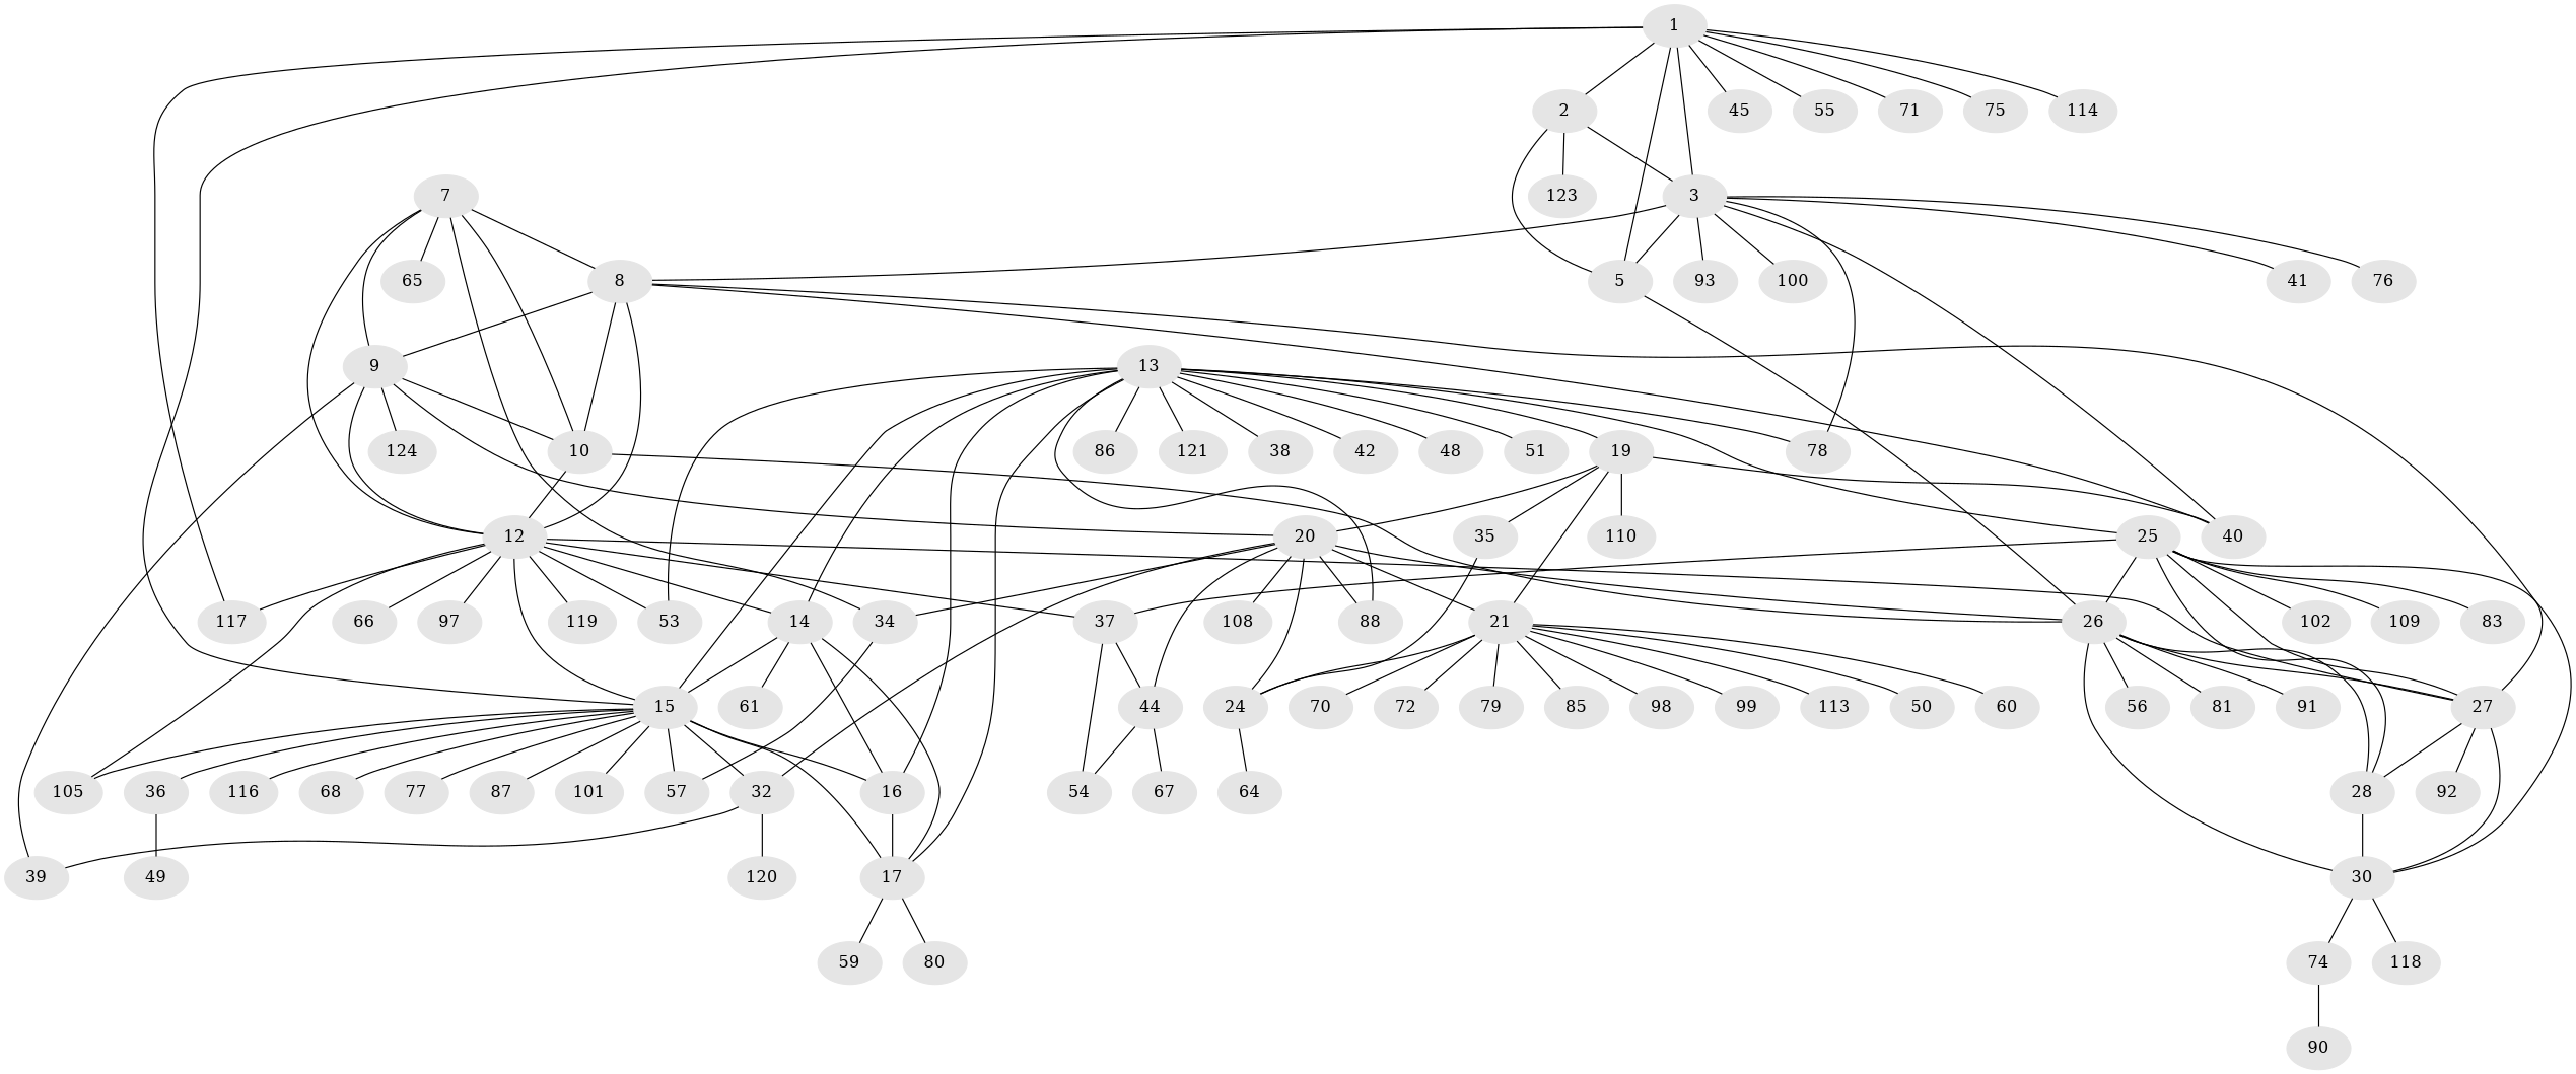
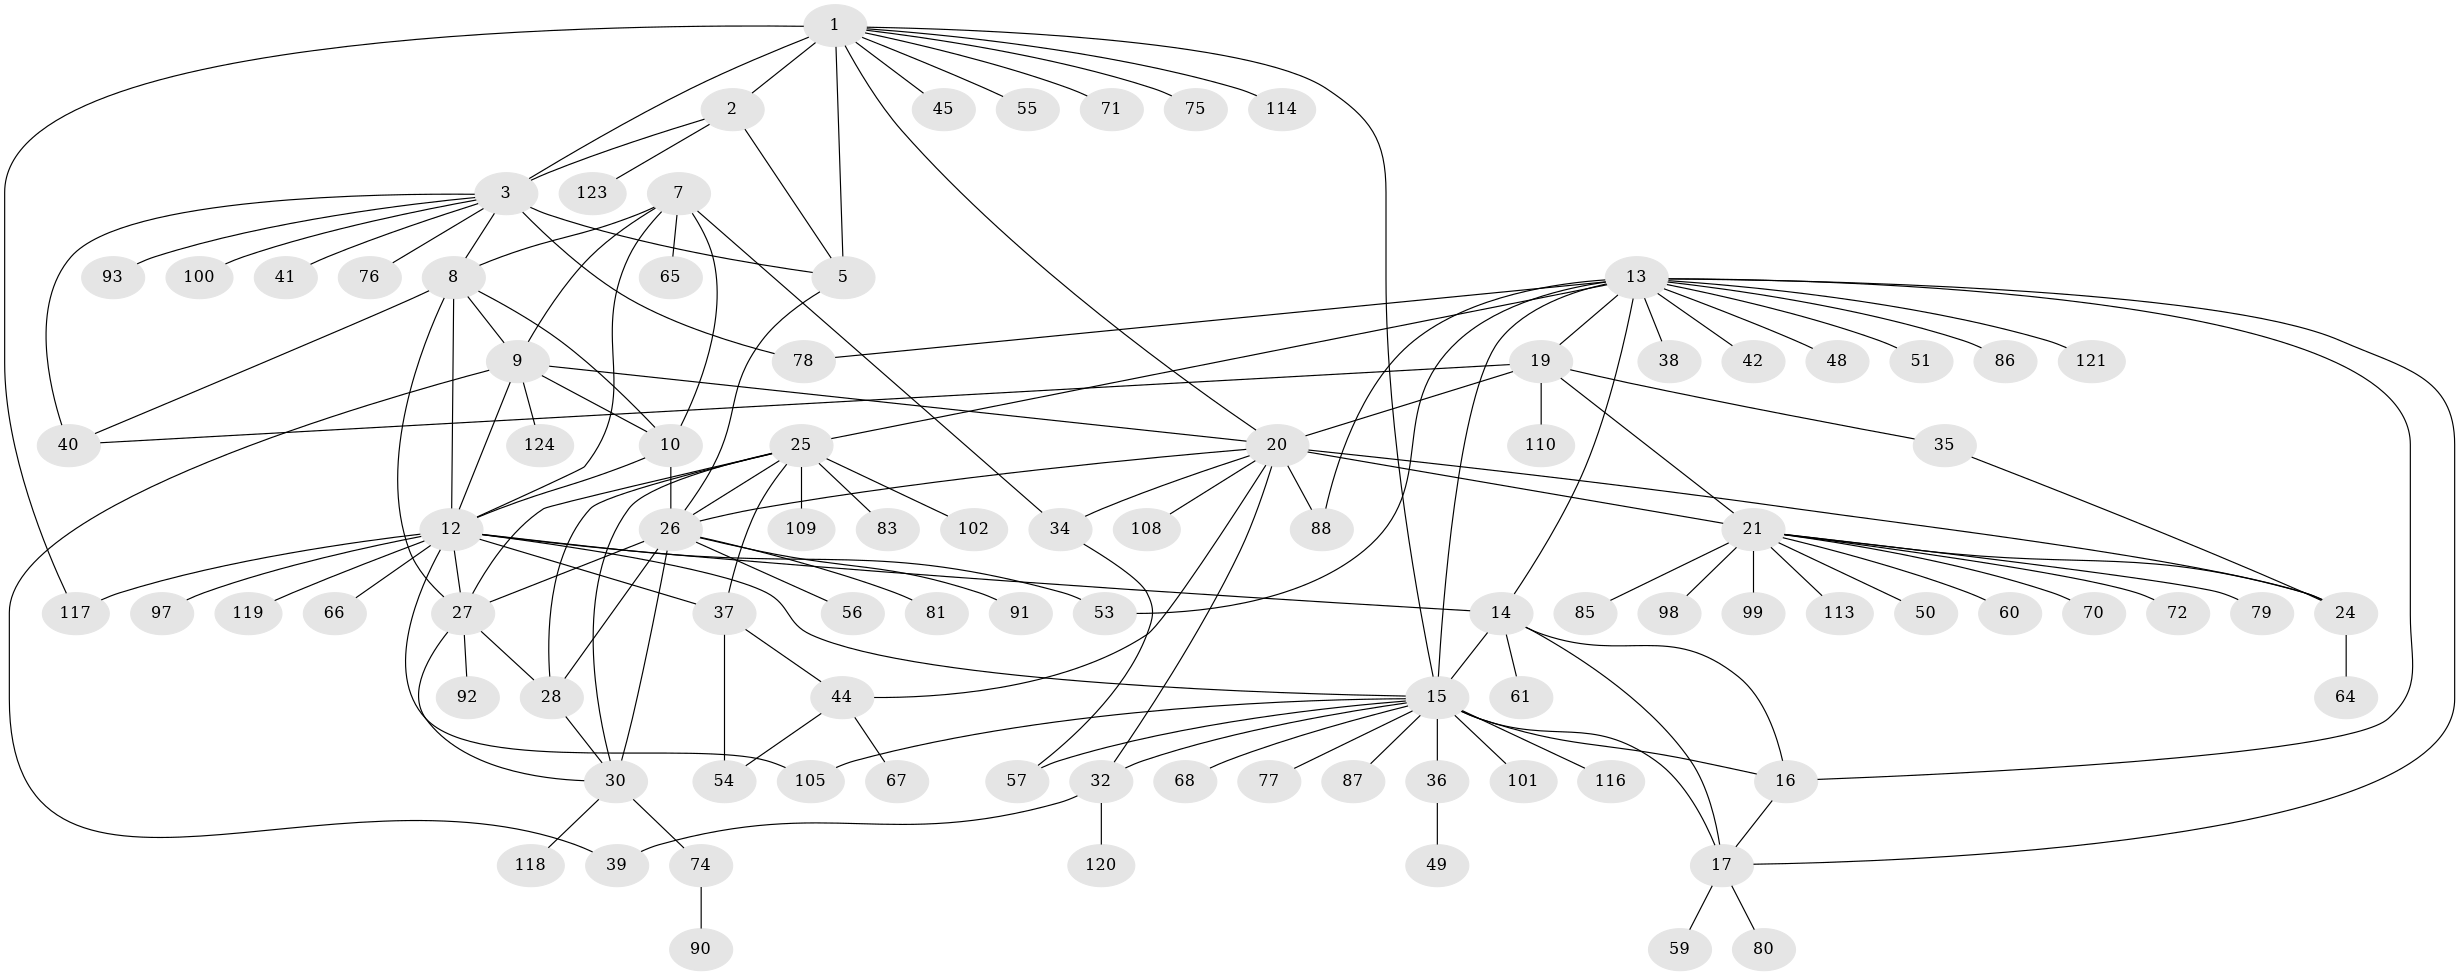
  graph {
    node [color=gray90 style=filled]
    1 [super="+6"]
    2 [super="+94"]
    3 [super="+4"]
    5
    15 [super="+18"]
    20 [super="+23"]
    45
    55
    71
    75
    114
    117
    123
    8 [super="+112"]
    40 [super="+96"]
    41
    76
    78
    93
    100
    26 [super="+29"]
    105
    16
    17 [super="+73"]
    32 [super="+46"]
    36 [super="+47"]
    57
    68
    77
    87
    101
    116 [super="+122"]
    34 [super="+58"]
    88
    21 [super="+22"]
    24 [super="+103"]
    44 [super="+89"]
    108
    9 [super="+31"]
    10 [super="+63"]
    12 [super="+43"]
    27 [super="+115"]
    28 [super="+104"]
    30 [super="+33"]
    56
    81 [super="+84"]
    91 [super="+107"]
    7 [super="+11"]
    65
    39
    124
    14 [super="+69"]
    37 [super="+52"]
    53
    66
    97
    119
    92
    61
    54
    13 [super="+95"]
    19 [super="+62"]
    25 [super="+82"]
    38
    42
    48
    51
    86
    121
    59
    80
    35
    110
    83 [super="+111"]
    102
    109
    120
    49
    50
    60
    70
    72
    79
    85
    98
    99
    113
    64
    67
    74
    118
    90
    1 -- 2 [weight=2]
    1 -- 3 [weight=4]
    1 -- 5 [weight=2]
    1 -- 15
+   1 -- 20
    1 -- 45
    1 -- 55
    1 -- 71
    1 -- 75
    1 -- 114
    1 -- 117
    2 -- 3 [weight=2]
    2 -- 5
    2 -- 123
    3 -- 5 [weight=2]
    3 -- 8
    3 -- 40
    3 -- 41
    3 -- 76
    3 -- 78
    3 -- 93
    3 -- 100
    5 -- 26
    15 -- 105
    15 -- 16 [weight=2]
    15 -- 17 [weight=2]
    15 -- 32
    15 -- 36
    15 -- 57
    15 -- 68
    15 -- 77
    15 -- 87
    15 -- 101
    15 -- 116
    20 -- 26
    20 -- 32
    20 -- 34
    20 -- 88
    20 -- 21 [weight=4]
    20 -- 24 [weight=2]
    20 -- 44
    20 -- 108
    8 -- 40
    8 -- 9
    8 -- 10
    8 -- 12
    8 -- 27
    26 -- 27 [weight=2]
    26 -- 28 [weight=2]
    26 -- 30 [weight=2]
    26 -- 56
    26 -- 81
    26 -- 91
    16 -- 17
    17 -- 59
    17 -- 80
    32 -- 39
    32 -- 120
    36 -- 49
    34 -- 57
    21 -- 24 [weight=2]
    21 -- 50
    21 -- 60
    21 -- 70
    21 -- 72
    21 -- 79
    21 -- 85
    21 -- 98
    21 -- 99
    21 -- 113
    24 -- 64
    44 -- 54
    44 -- 67
    9 -- 20
    9 -- 10
    9 -- 12
    9 -- 39
    9 -- 124
    10 -- 26
    10 -- 12
    12 -- 15
    12 -- 117
    12 -- 105
    12 -- 27
    12 -- 14
    12 -- 37
    12 -- 53
    12 -- 66
    12 -- 97
    12 -- 119
    27 -- 28
    27 -- 30
    27 -- 92
    28 -- 30
    30 -- 74
    30 -- 118
    7 -- 8 [weight=2]
    7 -- 34
    7 -- 9 [weight=2]
    7 -- 10 [weight=2]
    7 -- 12 [weight=2]
    7 -- 65
    14 -- 15 [weight=2]
    14 -- 16
    14 -- 17
    14 -- 61
    37 -- 44
    37 -- 54
    13 -- 15 [weight=2]
    13 -- 78
    13 -- 16
    13 -- 17
    13 -- 88
    13 -- 14
    13 -- 53
    13 -- 19
    13 -- 25
    13 -- 38
    13 -- 42
    13 -- 48
    13 -- 51
    13 -- 86
    13 -- 121
    19 -- 20 [weight=2]
    19 -- 40
    19 -- 21 [weight=2]
    19 -- 35
    19 -- 110
    25 -- 26 [weight=2]
    25 -- 27
    25 -- 28
    25 -- 30
    25 -- 37
    25 -- 83
    25 -- 102
    25 -- 109
    35 -- 24
    74 -- 90
  }
